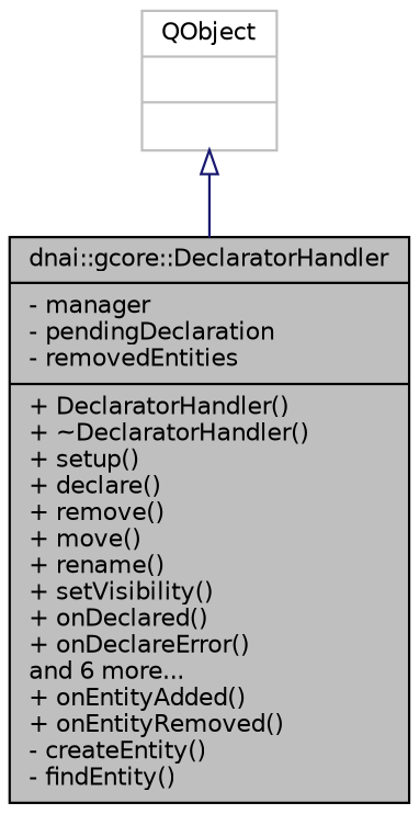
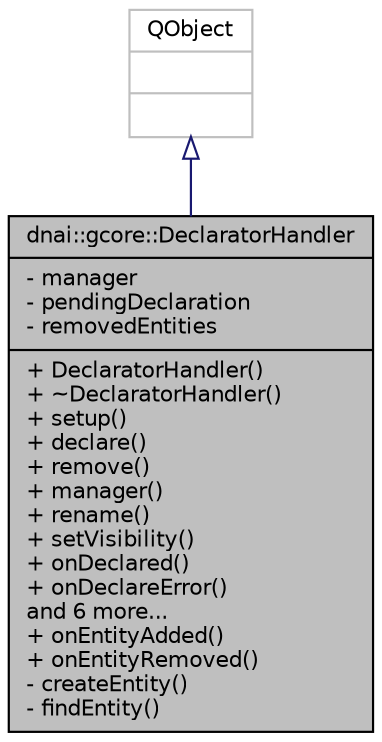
  digraph {
    node [fontname=Helvetica fontsize=10 shape=record style=filled]
-   n1 [color=black fillcolor=grey75 fontcolor=black height=0.2 label="{dnai::gcore::DeclaratorHandler\n|- manager\l- pendingDeclaration\l- removedEntities\l|+ DeclaratorHandler()\l+ ~DeclaratorHandler()\l+ setup()\l+ declare()\l+ remove()\l+ move()\l+ rename()\l+ setVisibility()\l+ onDeclared()\l+ onDeclareError()\land 6 more...\l+ onEntityAdded()\l+ onEntityRemoved()\l- createEntity()\l- findEntity()\l}" width=0.4]
+   n1 [color=black fillcolor=grey75 fontcolor=black height=0.2 label="{dnai::gcore::DeclaratorHandler\n|- manager\l- pendingDeclaration\l- removedEntities\l|+ DeclaratorHandler()\l+ ~DeclaratorHandler()\l+ setup()\l+ declare()\l+ remove()\l+ manager()\l+ rename()\l+ setVisibility()\l+ onDeclared()\l+ onDeclareError()\land 6 more...\l+ onEntityAdded()\l+ onEntityRemoved()\l- createEntity()\l- findEntity()\l}" width=0.4]
    n2 [color=grey75 fillcolor=white height=0.2 label="{QObject\n||}" width=0.4]
    n2 -> n1 [arrowtail=onormal color=midnightblue dir=back fontname=Helvetica fontsize=10 labelfontname=Helvetica labelfontsize=10 style=solid]
  }
